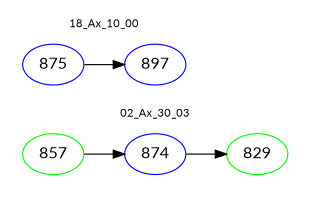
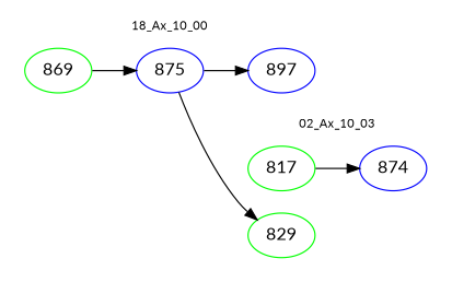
  digraph {
    fontname=Lato
    rankdir=LR
    node [color=green fontname=Lato]
    edge [color=black fontname=Lato]
-   n1 [label=857]
+   n1 [label=817]
    n2 [color=blue label=874]
    n3 [label=829]
+   n4 [label=869]
    n5 [color=blue label=875]
    n6 [color=blue label=897]
    subgraph cluster_1 {
      color=white
      fontsize=10
-     label="02_Ax_30_03"
+     label="02_Ax_10_03"
      n1
      n2
      n3
    }
    subgraph cluster_2 {
      color=white
      fontsize=10
      label="18_Ax_10_00"
+     n4
      n5
      n6
    }
    n1 -> n2
-   n2 -> n3
+   n5 -> n3
+   n4 -> n5
    n5 -> n6
  }
